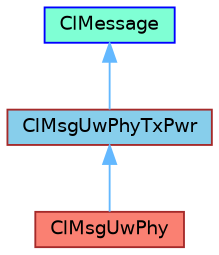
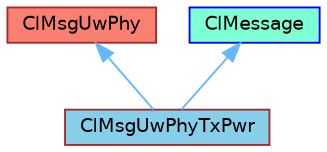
  digraph {
    node [color=brown fontname=Helvetica fontsize=10 shape=box style=filled]
    edge [color=steelblue1 dir=back fontname=Helvetica fontsize=10 labelfontname=Helvetica labelfontsize=10 style=solid]
    n1 [fillcolor=skyblue fontcolor=black height=0.2 label=ClMsgUwPhyTxPwr width=0.4]
    n2 [fillcolor=salmon height=0.2 label=ClMsgUwPhy width=0.4]
    n3 [color=blue fillcolor=aquamarine height=0.2 label=ClMessage width=0.4]
-   n1 -> n2
+   n2 -> n1
    n3 -> n1
  }
